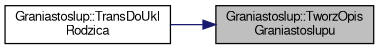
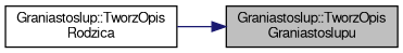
  digraph {
    rankdir=RL
    node [color=black fontname=FreeSans fontsize=10 shape=record style=filled]
    n1 [fillcolor=grey75 fontcolor=black height=0.2 label="Graniastoslup::TworzOpis\lGraniastoslupu" width=0.4]
-   n2 [fillcolor=white height=0.2 label="Graniastoslup::TransDoUkl\lRodzica" width=0.4]
+   n2 [fillcolor=white height=0.2 label="Graniastoslup::TworzOpis\lRodzica" width=0.4]
    n1 -> n2 [color=midnightblue dir=back fontname=FreeSans fontsize=10 labelfontname=FreeSans labelfontsize=10 style=solid]
  }
